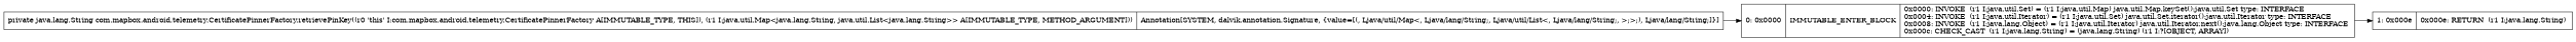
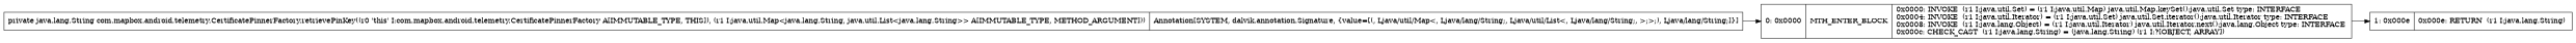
  digraph {
    rankdir=LR
    node [shape=record]
-   n1 [label="{0\:\ 0x0000|IMMUTABLE_ENTER_BLOCK\l|0x0000: INVOKE  (r1 I:java.util.Set) = (r1 I:java.util.Map) java.util.Map.keySet():java.util.Set type: INTERFACE \l0x0004: INVOKE  (r1 I:java.util.Iterator) = (r1 I:java.util.Set) java.util.Set.iterator():java.util.Iterator type: INTERFACE \l0x0008: INVOKE  (r1 I:java.lang.Object) = (r1 I:java.util.Iterator) java.util.Iterator.next():java.lang.Object type: INTERFACE \l0x000c: CHECK_CAST  (r1 I:java.lang.String) = (java.lang.String) (r1 I:?[OBJECT, ARRAY]) \l}"]
+   n1 [label="{0\:\ 0x0000|MTH_ENTER_BLOCK\l|0x0000: INVOKE  (r1 I:java.util.Set) = (r1 I:java.util.Map) java.util.Map.keySet():java.util.Set type: INTERFACE \l0x0004: INVOKE  (r1 I:java.util.Iterator) = (r1 I:java.util.Set) java.util.Set.iterator():java.util.Iterator type: INTERFACE \l0x0008: INVOKE  (r1 I:java.lang.Object) = (r1 I:java.util.Iterator) java.util.Iterator.next():java.lang.Object type: INTERFACE \l0x000c: CHECK_CAST  (r1 I:java.lang.String) = (java.lang.String) (r1 I:?[OBJECT, ARRAY]) \l}"]
    n2 [label="{1\:\ 0x000e|0x000e: RETURN  (r1 I:java.lang.String) \l}"]
    n3 [label="{private java.lang.String com.mapbox.android.telemetry.CertificatePinnerFactory.retrievePinKey((r0 'this' I:com.mapbox.android.telemetry.CertificatePinnerFactory A[IMMUTABLE_TYPE, THIS]), (r1 I:java.util.Map\<java.lang.String, java.util.List\<java.lang.String\>\> A[IMMUTABLE_TYPE, METHOD_ARGUMENT]))  | Annotation[SYSTEM, dalvik.annotation.Signature, \{value=[(, Ljava\/util\/Map\<, Ljava\/lang\/String;, Ljava\/util\/List\<, Ljava\/lang\/String;, \>;\>;), Ljava\/lang\/String;]\}]\l}"]
    n1 -> n2
    n3 -> n1
  }
